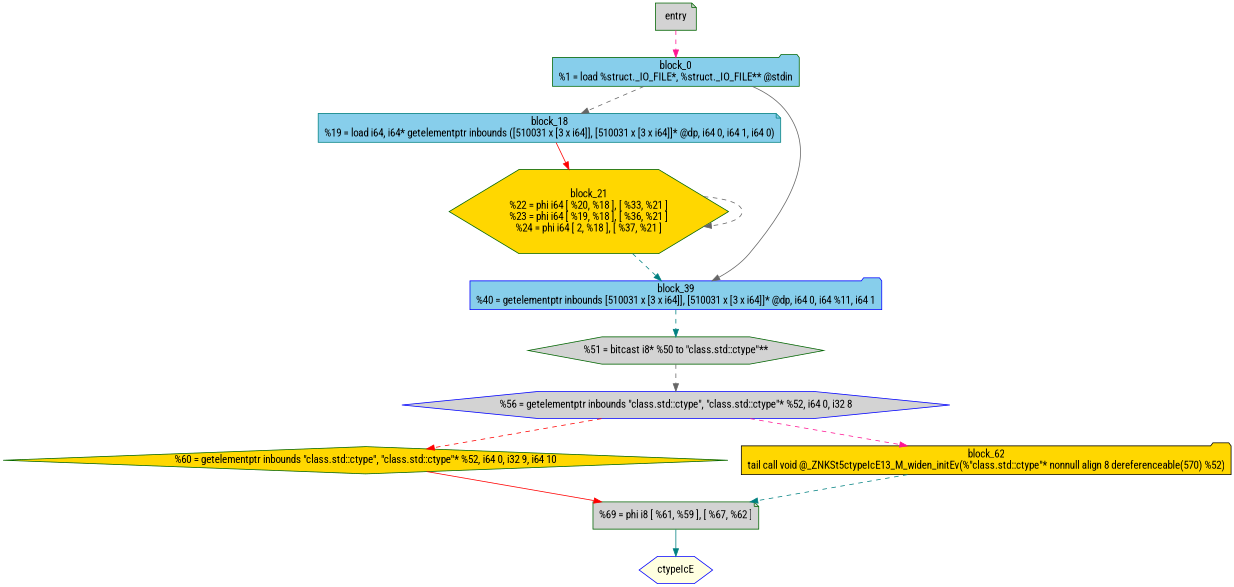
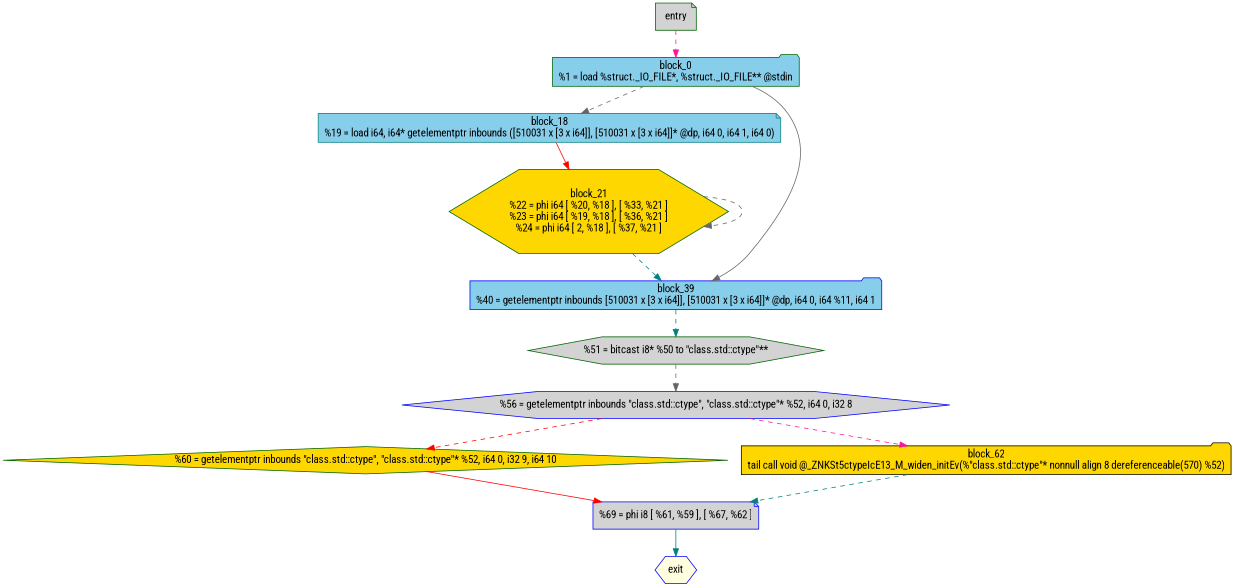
  digraph {
    fontname="Roboto Condensed"
    node [color=darkgreen fillcolor=lightgrey fontname="Roboto Condensed" shape=hexagon style=filled]
    edge [color=gray40 fontname="Roboto Condensed" style=dashed]
    n1 [label=entry shape=note]
    n2 [fillcolor=skyblue label="block_0\n%1 = load %struct._IO_FILE*, %struct._IO_FILE** @stdin" shape=folder]
    n3 [color=teal fillcolor=skyblue label="block_18\n%19 = load i64, i64* getelementptr inbounds ([510031 x [3 x i64]], [510031 x [3 x i64]]* @dp, i64 0, i64 1, i64 0)" shape=note]
    n4 [color=blue fillcolor=skyblue label="block_39\n%40 = getelementptr inbounds [510031 x [3 x i64]], [510031 x [3 x i64]]* @dp, i64 0, i64 %11, i64 1" shape=folder]
    n5 [fillcolor=gold label="block_21\n%22 = phi i64 [ %20, %18 ], [ %33, %21 ]\n%23 = phi i64 [ %19, %18 ], [ %36, %21 ]\n%24 = phi i64 [ 2, %18 ], [ %37, %21 ]"]
    n6 [label="%51 = bitcast i8* %50 to \"class.std::ctype\"**"]
    n7 [color=blue label="%56 = getelementptr inbounds \"class.std::ctype\", \"class.std::ctype\"* %52, i64 0, i32 8"]
    n8 [fillcolor=gold label="%60 = getelementptr inbounds \"class.std::ctype\", \"class.std::ctype\"* %52, i64 0, i32 9, i64 10" shape=diamond]
    n9 [color=black fillcolor=gold label="block_62\ntail call void @_ZNKSt5ctypeIcE13_M_widen_initEv(%\"class.std::ctype\"* nonnull align 8 dereferenceable(570) %52)" shape=folder]
-   n10 [label="%69 = phi i8 [ %61, %59 ], [ %67, %62 ]" shape=note]
-   n11 [color=blue fillcolor=lightyellow label=ctypeIcE]
+   n10 [color=blue label="%69 = phi i8 [ %61, %59 ], [ %67, %62 ]" shape=note]
+   n11 [color=blue fillcolor=lightyellow label=exit]
    n1 -> n2 [color=deeppink]
    n2 -> n3
    n2 -> n4 [style=solid]
    n3 -> n5 [color=red style=solid]
    n4 -> n6 [color=teal]
    n5 -> n4 [color=teal]
    n5 -> n5
    n6 -> n7
    n7 -> n8 [color=red]
    n7 -> n9 [color=deeppink]
    n8 -> n10 [color=red style=solid]
    n9 -> n10 [color=teal]
    n10 -> n11 [color=teal style=solid]
  }
